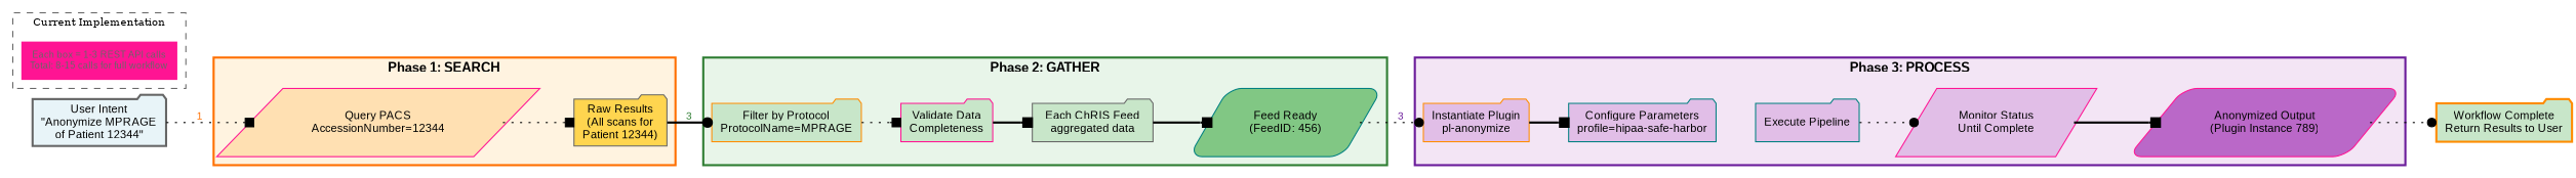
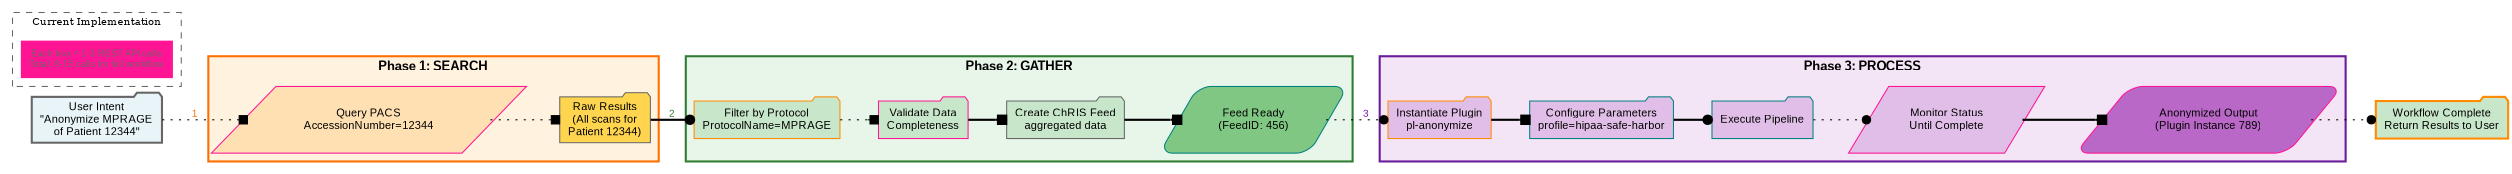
  digraph {
    bgcolor=white
    rankdir=LR
    node [color=deeppink fillcolor="#C8E6C9" fontname=Arial fontsize=11 shape=folder style=filled]
    edge [arrowhead=box fontname=Arial fontsize=10 style=dotted]
    n1 [fillcolor="#FFE0B2" label="Query PACS\nAccessionNumber=12344" shape=parallelogram]
    n2 [color=gray40 fillcolor="#FFD54F" label="Raw Results\n(All scans for\nPatient 12344)" style="filled,rounded"]
    n3 [color=darkorange label="Filter by Protocol\nProtocolName=MPRAGE"]
    n4 [label="Validate Data\nCompleteness"]
-   n5 [color=gray40 label="Each ChRIS Feed\naggregated data"]
+   n5 [color=gray40 label="Create ChRIS Feed\naggregated data"]
    n6 [color=teal fillcolor="#81C784" label="Feed Ready\n(FeedID: 456)" shape=parallelogram style="filled,rounded"]
    n7 [color=darkorange fillcolor="#E1BEE7" label="Instantiate Plugin\npl-anonymize"]
    n8 [color=teal fillcolor="#E1BEE7" label="Configure Parameters\nprofile=hipaa-safe-harbor"]
    n9 [color=teal fillcolor="#E1BEE7" label="Execute Pipeline"]
    n10 [fillcolor="#E1BEE7" label="Monitor Status\nUntil Complete" shape=parallelogram]
    n11 [fillcolor="#BA68C8" label="Anonymized Output\n(Plugin Instance 789)" shape=parallelogram style="filled,rounded"]
    n12 [fontcolor="#666666" fontsize=9 label="Each box = 1-3 REST API calls\nTotal: 8-15 calls for full workflow" shape=plaintext fillcolor=""]
    n13 [color=darkorange label="Workflow Complete\nReturn Results to User" penwidth=2 style="filled,rounded"]
    n14 [color=gray40 fillcolor="#E8F4F8" label="User Intent\n\"Anonymize MPRAGE\nof Patient 12344\"" penwidth=2 style="filled,rounded"]
    subgraph cluster_1 {
      color="#FF6F00"
      fillcolor="#FFF3E0"
      fontname="Arial Bold"
      fontsize=12
      label="Phase 1: SEARCH"
      penwidth=2
      style=filled
      n1
      n2
    }
    subgraph cluster_2 {
      color="#2E7D32"
      fillcolor="#E8F5E9"
      fontname="Arial Bold"
      fontsize=12
      label="Phase 2: GATHER"
      penwidth=2
      style=filled
      n3
      n4
      n5
      n6
    }
    subgraph cluster_3 {
      color="#6A1B9A"
      fillcolor="#F3E5F5"
      fontname="Arial Bold"
      fontsize=12
      label="Phase 3: PROCESS"
      penwidth=2
      style=filled
      n7
      n8
      n9
      n10
      n11
    }
    subgraph cluster_4 {
      color="#666666"
      fontsize=10
      label="Current Implementation"
      style=dashed
      n12
    }
    n1 -> n2
-   n2 -> n3 [arrowhead=dot fontcolor="#2E7D32" label=3 style=bold]
+   n2 -> n3 [arrowhead=dot fontcolor="#2E7D32" label=2 style=bold]
    n3 -> n4
    n4 -> n5 [style=bold]
    n5 -> n6 [style=bold]
    n6 -> n7 [arrowhead=dot fontcolor="#6A1B9A" label=3]
    n7 -> n8 [style=bold]
+   n8 -> n9 [arrowhead=dot style=bold]
    n9 -> n10 [arrowhead=dot]
    n10 -> n11 [style=bold]
    n11 -> n13 [arrowhead=dot]
    n14 -> n1 [fontcolor="#FF6F00" label=1]
  }
